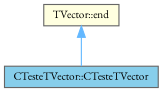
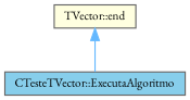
  digraph {
    rankdir=TB
    fontname="EB Garamond"
    node [fontname="EB Garamond" fontsize=10 shape=box style=filled]
    n1 [color=gray40 fillcolor=lightyellow fontcolor=black height=0.2 label="TVector::end" width=0.4]
-   n2 [color=grey40 fillcolor=skyblue height=0.2 label="CTesteTVector::CTesteTVector" width=0.4]
+   n2 [color=grey40 fillcolor=skyblue height=0.2 label="CTesteTVector::ExecutaAlgoritmo" width=0.4]
    n1 -> n2 [color=steelblue1 dir=back fontname="EB Garamond" fontsize=10 labelfontname=Helvetica labelfontsize=10 style=solid]
  }
